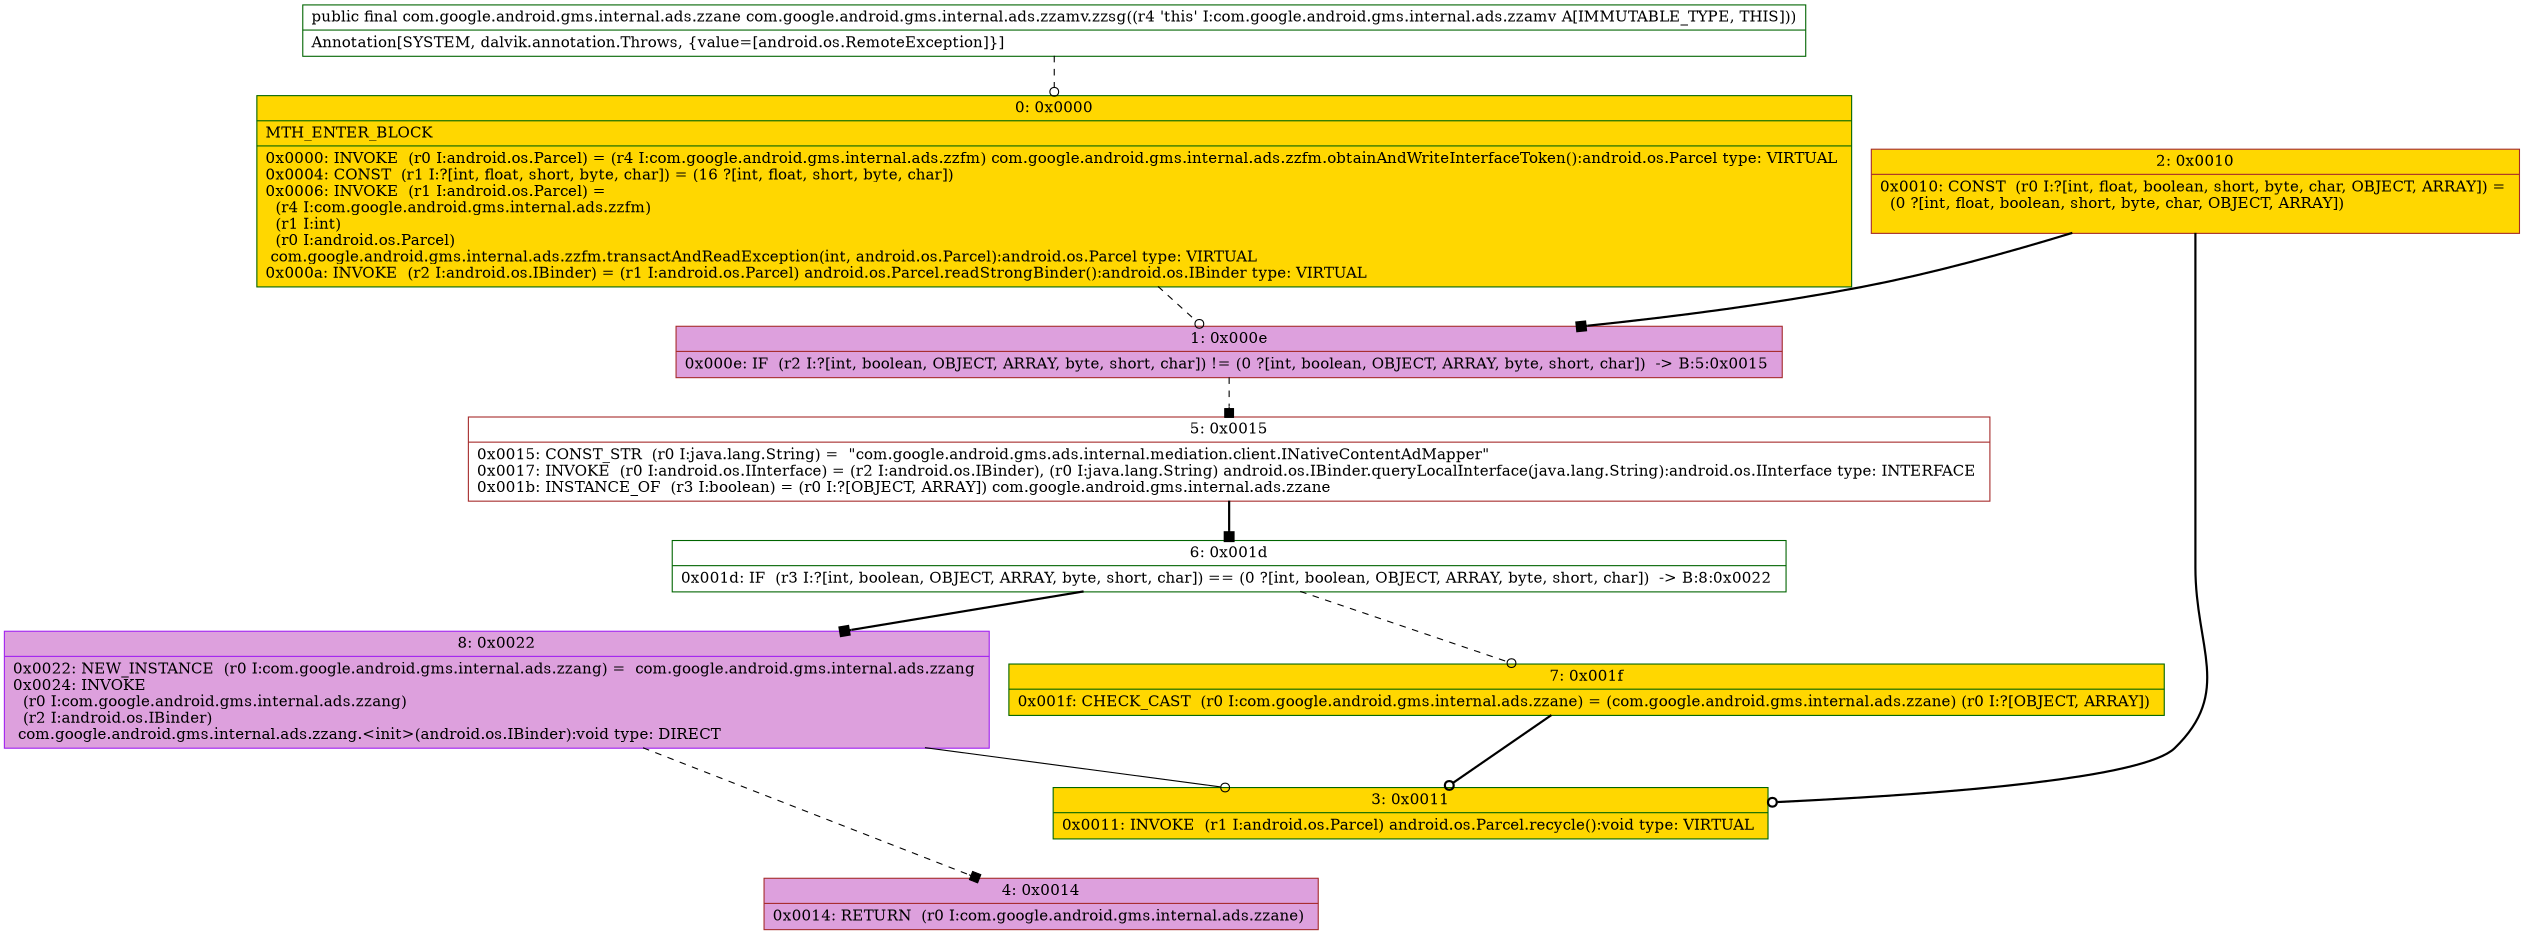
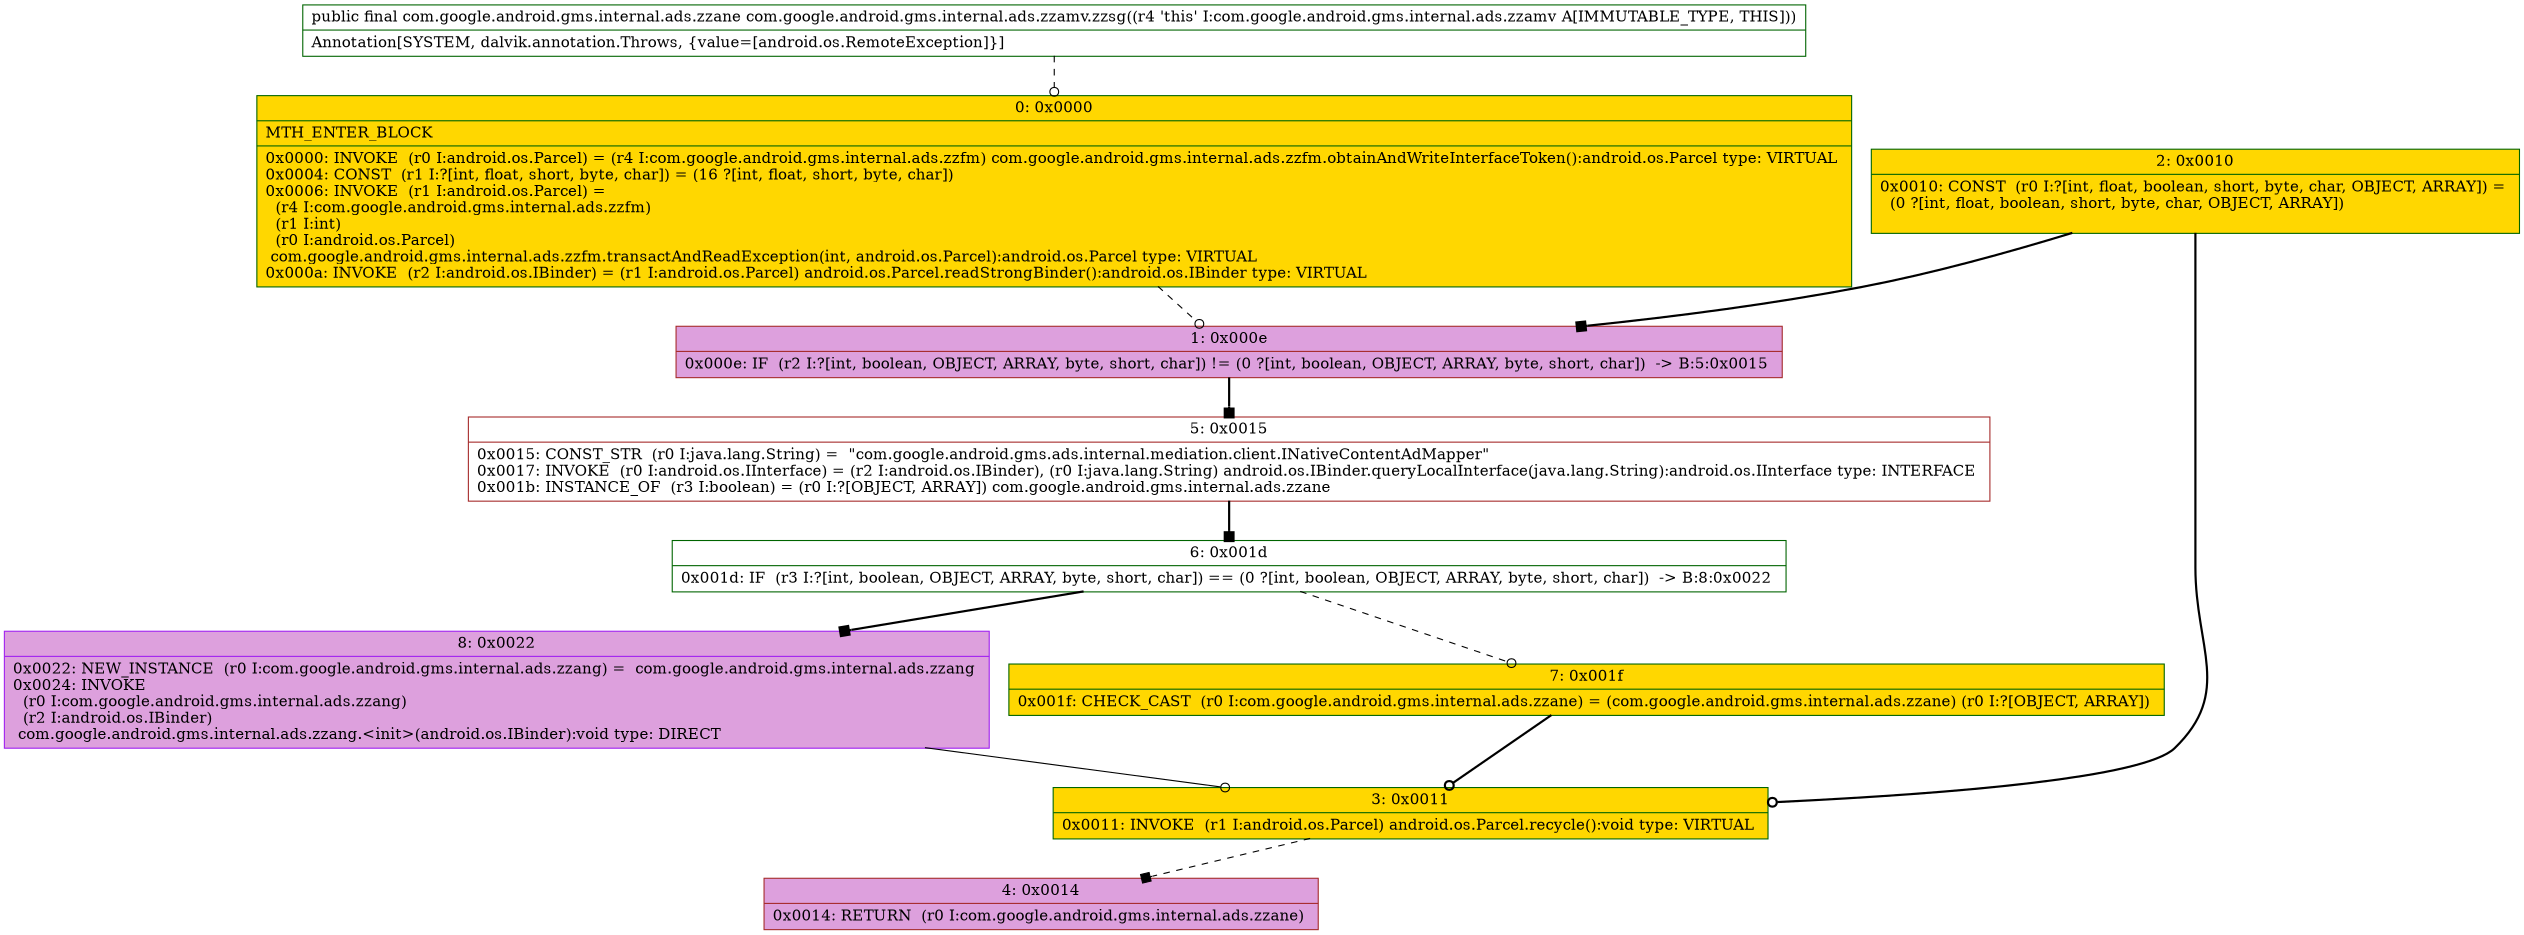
  digraph {
    node [color=darkgreen fillcolor=gold shape=record style=filled]
    edge [arrowhead=odot style=dashed]
    n1 [label="{0\:\ 0x0000|MTH_ENTER_BLOCK\l|0x0000: INVOKE  (r0 I:android.os.Parcel) = (r4 I:com.google.android.gms.internal.ads.zzfm) com.google.android.gms.internal.ads.zzfm.obtainAndWriteInterfaceToken():android.os.Parcel type: VIRTUAL \l0x0004: CONST  (r1 I:?[int, float, short, byte, char]) = (16 ?[int, float, short, byte, char]) \l0x0006: INVOKE  (r1 I:android.os.Parcel) = \l  (r4 I:com.google.android.gms.internal.ads.zzfm)\l  (r1 I:int)\l  (r0 I:android.os.Parcel)\l com.google.android.gms.internal.ads.zzfm.transactAndReadException(int, android.os.Parcel):android.os.Parcel type: VIRTUAL \l0x000a: INVOKE  (r2 I:android.os.IBinder) = (r1 I:android.os.Parcel) android.os.Parcel.readStrongBinder():android.os.IBinder type: VIRTUAL \l}"]
    n2 [color=brown fillcolor=plum label="{1\:\ 0x000e|0x000e: IF  (r2 I:?[int, boolean, OBJECT, ARRAY, byte, short, char]) != (0 ?[int, boolean, OBJECT, ARRAY, byte, short, char])  \-\> B:5:0x0015 \l}"]
    n3 [color=brown fillcolor=white label="{5\:\ 0x0015|0x0015: CONST_STR  (r0 I:java.lang.String) =  \"com.google.android.gms.ads.internal.mediation.client.INativeContentAdMapper\" \l0x0017: INVOKE  (r0 I:android.os.IInterface) = (r2 I:android.os.IBinder), (r0 I:java.lang.String) android.os.IBinder.queryLocalInterface(java.lang.String):android.os.IInterface type: INTERFACE \l0x001b: INSTANCE_OF  (r3 I:boolean) = (r0 I:?[OBJECT, ARRAY]) com.google.android.gms.internal.ads.zzane \l}"]
-   n4 [color=brown label="{2\:\ 0x0010|0x0010: CONST  (r0 I:?[int, float, boolean, short, byte, char, OBJECT, ARRAY]) = \l  (0 ?[int, float, boolean, short, byte, char, OBJECT, ARRAY])\l \l}"]
+   n4 [label="{2\:\ 0x0010|0x0010: CONST  (r0 I:?[int, float, boolean, short, byte, char, OBJECT, ARRAY]) = \l  (0 ?[int, float, boolean, short, byte, char, OBJECT, ARRAY])\l \l}"]
    n5 [label="{3\:\ 0x0011|0x0011: INVOKE  (r1 I:android.os.Parcel) android.os.Parcel.recycle():void type: VIRTUAL \l}"]
    n6 [fillcolor=white label="{6\:\ 0x001d|0x001d: IF  (r3 I:?[int, boolean, OBJECT, ARRAY, byte, short, char]) == (0 ?[int, boolean, OBJECT, ARRAY, byte, short, char])  \-\> B:8:0x0022 \l}"]
    n7 [color=brown fillcolor=plum label="{4\:\ 0x0014|0x0014: RETURN  (r0 I:com.google.android.gms.internal.ads.zzane) \l}"]
    n8 [label="{7\:\ 0x001f|0x001f: CHECK_CAST  (r0 I:com.google.android.gms.internal.ads.zzane) = (com.google.android.gms.internal.ads.zzane) (r0 I:?[OBJECT, ARRAY]) \l}"]
    n9 [color=purple fillcolor=plum label="{8\:\ 0x0022|0x0022: NEW_INSTANCE  (r0 I:com.google.android.gms.internal.ads.zzang) =  com.google.android.gms.internal.ads.zzang \l0x0024: INVOKE  \l  (r0 I:com.google.android.gms.internal.ads.zzang)\l  (r2 I:android.os.IBinder)\l com.google.android.gms.internal.ads.zzang.\<init\>(android.os.IBinder):void type: DIRECT \l}"]
    n10 [fillcolor=white label="{public final com.google.android.gms.internal.ads.zzane com.google.android.gms.internal.ads.zzamv.zzsg((r4 'this' I:com.google.android.gms.internal.ads.zzamv A[IMMUTABLE_TYPE, THIS]))  | Annotation[SYSTEM, dalvik.annotation.Throws, \{value=[android.os.RemoteException]\}]\l}"]
    n1 -> n2
-   n2 -> n3 [arrowhead=box]
+   n2 -> n3 [arrowhead=box style=bold]
    n3 -> n6 [arrowhead=box style=bold]
    n4 -> n2 [arrowhead=box style=bold]
    n4 -> n5 [style=bold]
-   n9 -> n7 [arrowhead=box]
+   n5 -> n7 [arrowhead=box]
    n6 -> n8
    n6 -> n9 [arrowhead=box style=bold]
    n8 -> n5 [style=bold]
    n9 -> n5 [style=solid]
    n10 -> n1
  }
